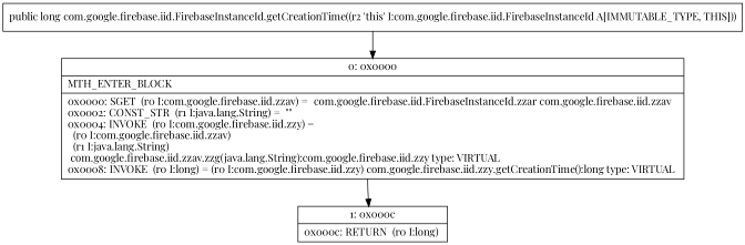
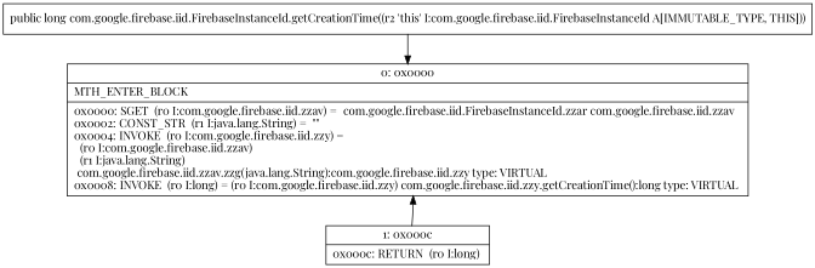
  digraph {
    fontname="Playfair Display"
    node [shape=record fontname="Playfair Display"]
    edge [fontname="Playfair Display"]
    n1 [label="{0\:\ 0x0000|MTH_ENTER_BLOCK\l|0x0000: SGET  (r0 I:com.google.firebase.iid.zzav) =  com.google.firebase.iid.FirebaseInstanceId.zzar com.google.firebase.iid.zzav \l0x0002: CONST_STR  (r1 I:java.lang.String) =  \"\" \l0x0004: INVOKE  (r0 I:com.google.firebase.iid.zzy) = \l  (r0 I:com.google.firebase.iid.zzav)\l  (r1 I:java.lang.String)\l com.google.firebase.iid.zzav.zzg(java.lang.String):com.google.firebase.iid.zzy type: VIRTUAL \l0x0008: INVOKE  (r0 I:long) = (r0 I:com.google.firebase.iid.zzy) com.google.firebase.iid.zzy.getCreationTime():long type: VIRTUAL \l}"]
    n2 [label="{1\:\ 0x000c|0x000c: RETURN  (r0 I:long) \l}"]
    n3 [label="{public long com.google.firebase.iid.FirebaseInstanceId.getCreationTime((r2 'this' I:com.google.firebase.iid.FirebaseInstanceId A[IMMUTABLE_TYPE, THIS])) }"]
-   n1 -> n2
+   n2 -> n1
    n3 -> n1
  }
